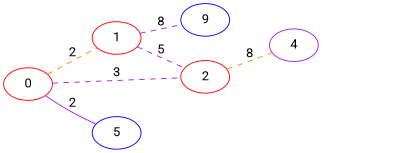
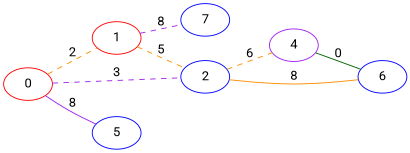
  graph {
    fontname=Roboto
    rankdir=LR
    node [color=red fontname=Roboto weight=1]
    edge [color=darkorange fontname=Roboto style=dashed]
    0
    1
-   2
+   2 [color=blue]
    5 [color=blue weight=3]
-   7 [color=blue weight=3 label=9]
+   7 [color=blue weight=3]
    4 [color=purple weight=4]
+   6 [color=blue weight=3]
    0 -- 1 [label=2]
    0 -- 2 [color=purple label=3]
-   0 -- 5 [color=purple label=2 style=solid]
-   1 -- 2 [color=purple label=5]
+   0 -- 5 [color=purple label=8 style=solid]
+   1 -- 2 [label=5]
    1 -- 7 [color=purple label=8]
-   2 -- 4 [label=8]
+   2 -- 4 [label=6]
+   2 -- 6 [label=8 style=solid]
+   4 -- 6 [color=darkgreen label=0 style=solid]
  }
